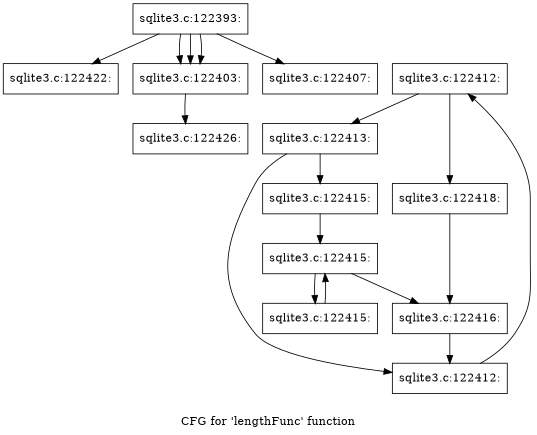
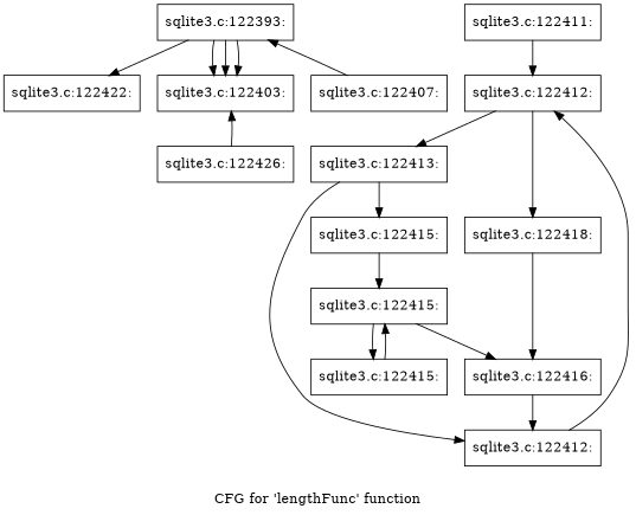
  digraph {
    label="CFG for 'lengthFunc' function"
    node [shape=record]
    n1 [label="{sqlite3.c:122393:}"]
    n2 [label="{sqlite3.c:122422:}"]
    n3 [label="{sqlite3.c:122403:}"]
    n4 [label="{sqlite3.c:122407:}"]
    n5 [label="{sqlite3.c:122426:}"]
+   n6 [label="{sqlite3.c:122411:}"]
    n7 [label="{sqlite3.c:122412:}"]
    n8 [label="{sqlite3.c:122413:}"]
    n9 [label="{sqlite3.c:122418:}"]
    n10 [label="{sqlite3.c:122415:}"]
    n11 [label="{sqlite3.c:122412:}"]
    n12 [label="{sqlite3.c:122416:}"]
    n13 [label="{sqlite3.c:122415:}"]
    n14 [label="{sqlite3.c:122415:}"]
    n1 -> n2
    n1 -> n3
    n1 -> n3
    n1 -> n3
-   n1 -> n4
-   n3 -> n5
+   n4 -> n1
+   n5 -> n3
+   n6 -> n7
    n7 -> n8
    n7 -> n9
    n8 -> n10
    n8 -> n11
    n9 -> n12
    n10 -> n13
    n11 -> n7
    n12 -> n11
    n13 -> n12
    n13 -> n14
    n14 -> n13
  }
